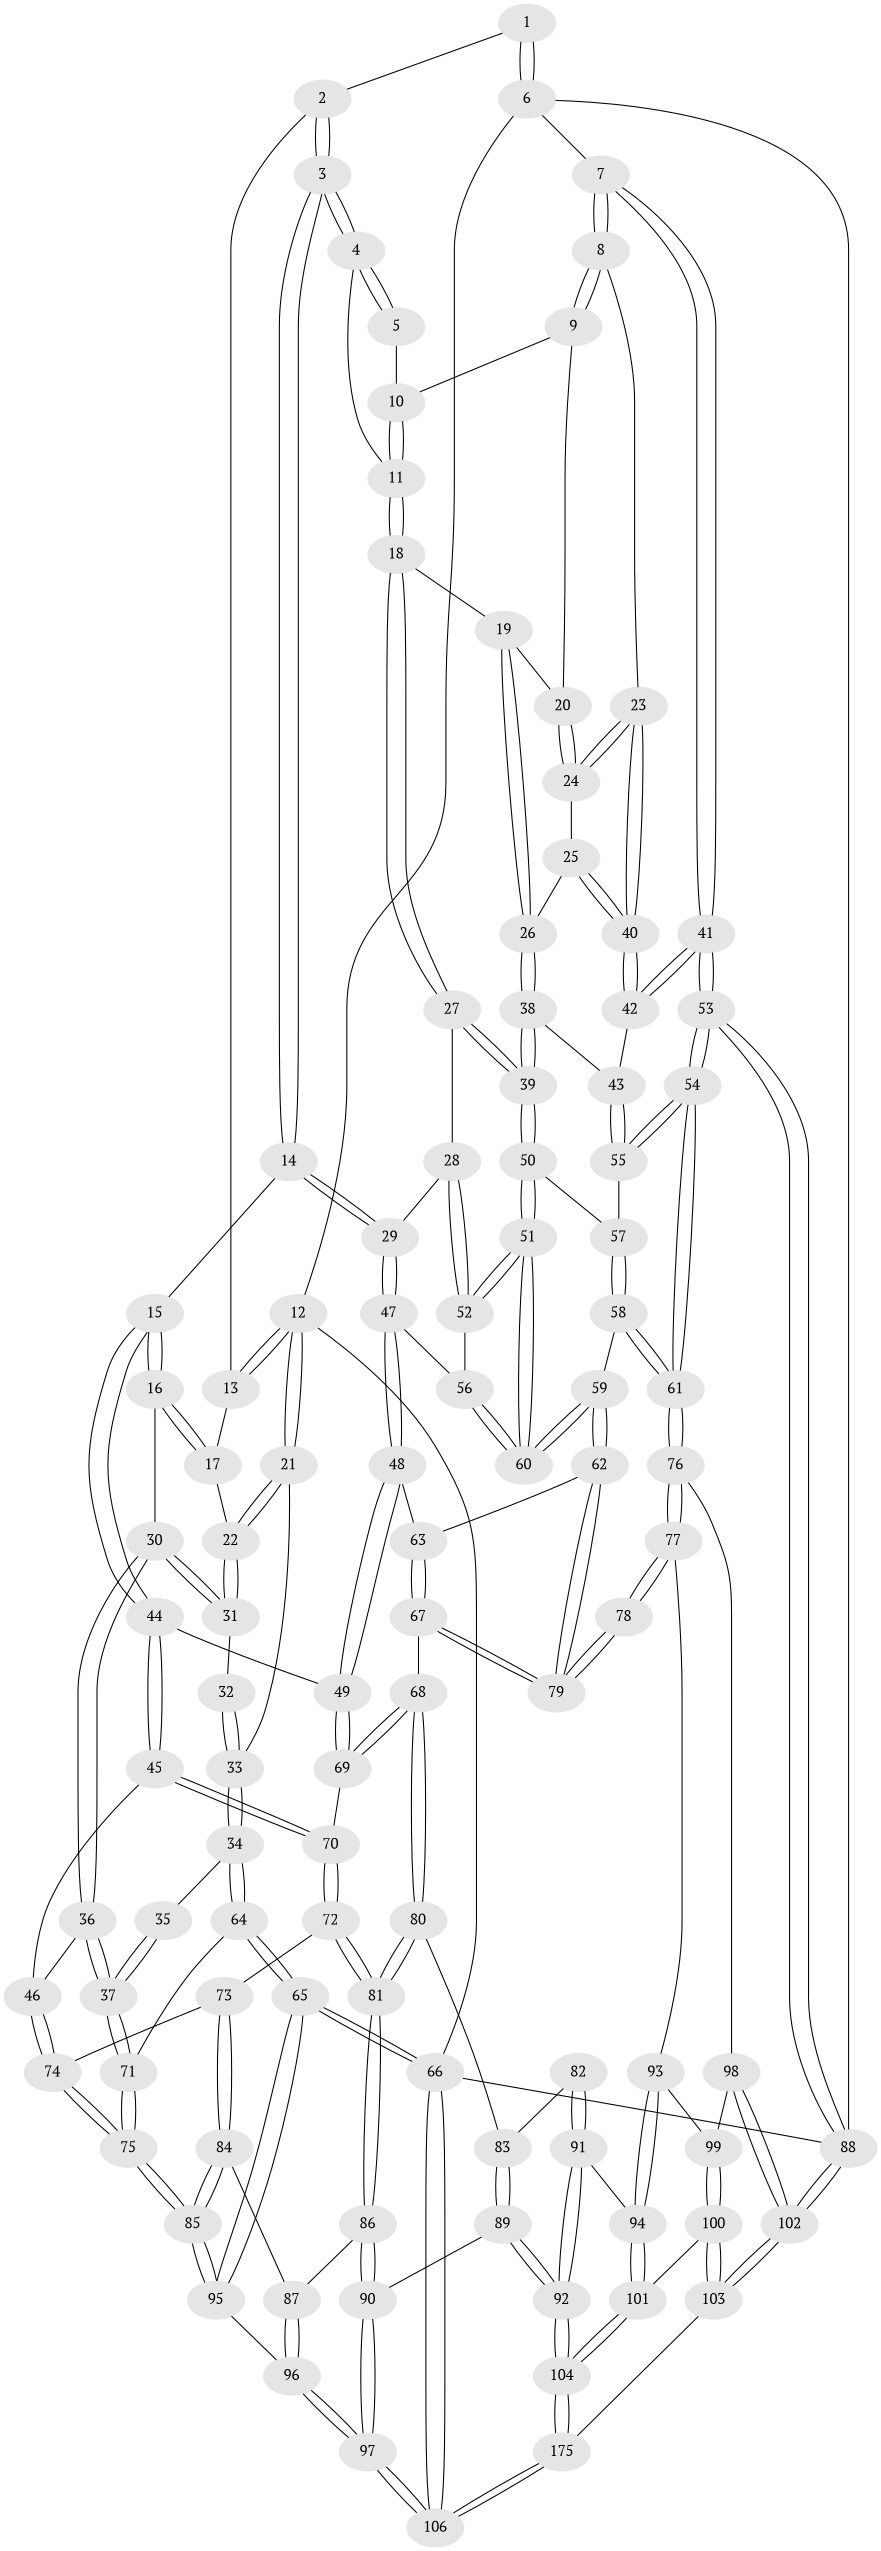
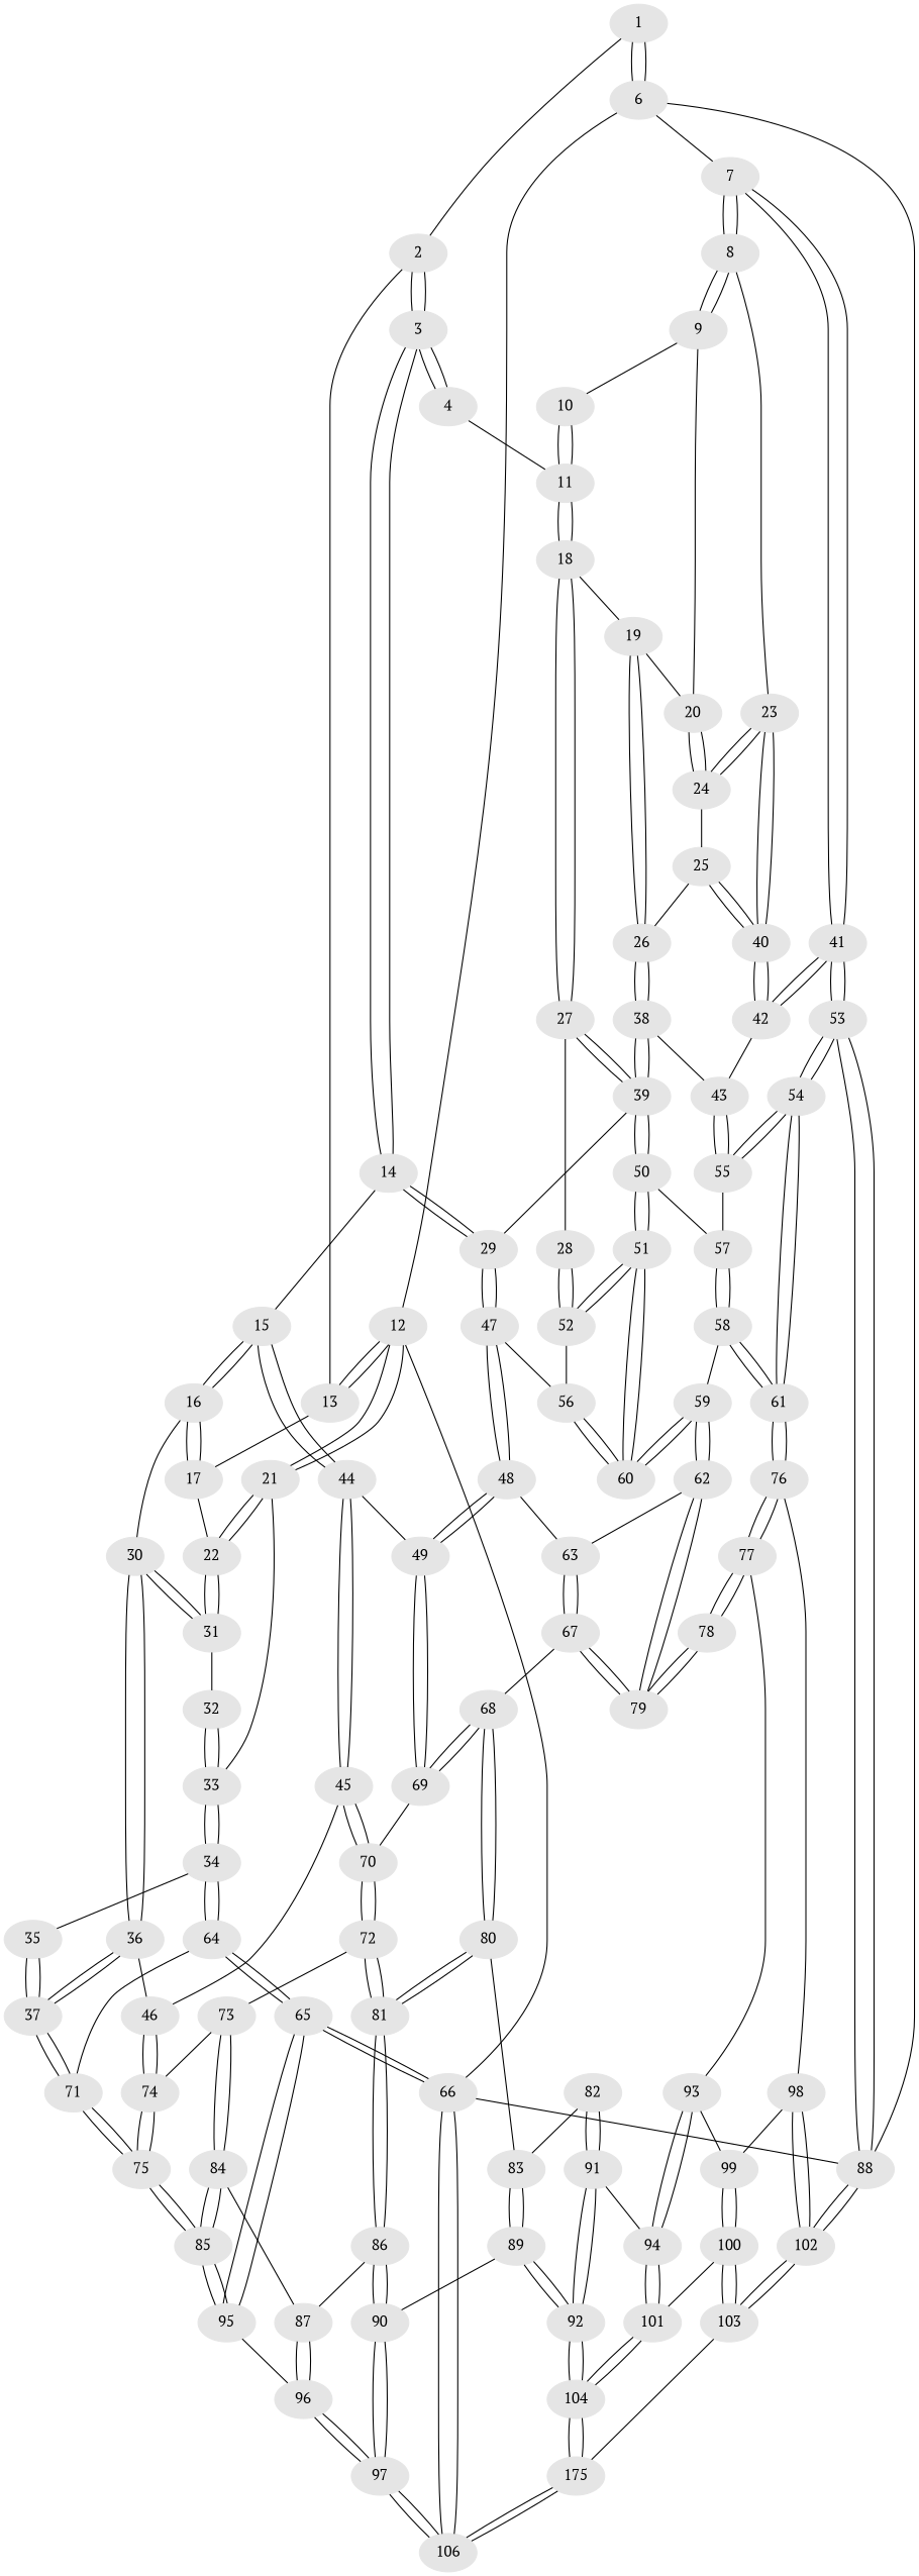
  graph {
    fontname="PT Serif"
    node [color=gray90 fontname="PT Serif" style=filled]
    edge [fontname="PT Serif"]
    1
    2
    6
    3
    13
    7
    12
    88
    4
    14
    17
-   5
    11
    15
    29
    10
    18
    8
    41
    21
    66
    102
    9
    23
    42
    53
    20
    24
    40
    19
    27
    22
    33
    106
    16
    44
    47
    30
    45
    49
    31
    36
    26
    28
    39
    38
    25
    34
    32
    43
    52
    50
    56
    48
    37
    46
    35
    64
    71
    65
    74
    75
    55
    51
    57
    54
    70
    69
    72
    63
    60
    67
    58
    61
    76
    59
    62
    79
    77
    98
    68
    95
    96
    80
    81
    83
    73
    85
    84
    86
    87
    78
    93
    99
    94
    82
    91
    89
    90
    92
    97
    103
    104
    101
    n105 [label=175]
    100
    1 -- 2
    1 -- 6
    1 -- 6
    2 -- 3
    2 -- 3
    2 -- 13
    6 -- 7
    6 -- 12
    6 -- 88
    3 -- 4
    3 -- 4
    3 -- 14
    3 -- 14
    13 -- 17
    7 -- 8
    7 -- 8
    7 -- 41
    7 -- 41
    12 -- 13
    12 -- 13
    12 -- 21
    12 -- 21
    12 -- 66
    88 -- 102
    88 -- 102
-   4 -- 5
-   4 -- 5
    4 -- 11
    14 -- 15
    14 -- 29
    14 -- 29
    17 -- 22
-   5 -- 10
    11 -- 18
    11 -- 18
    15 -- 16
    15 -- 16
    15 -- 44
    15 -- 44
    29 -- 47
    29 -- 47
    10 -- 11
    10 -- 11
    18 -- 19
    18 -- 27
    18 -- 27
    8 -- 9
    8 -- 9
    8 -- 23
    41 -- 42
    41 -- 42
    41 -- 53
    41 -- 53
    21 -- 22
    21 -- 22
    21 -- 33
    66 -- 88
    66 -- 106
    66 -- 106
    102 -- 103
    102 -- 103
    9 -- 10
    9 -- 20
    23 -- 24
    23 -- 24
    23 -- 40
    23 -- 40
    42 -- 43
    53 -- 88
    53 -- 88
    53 -- 54
    53 -- 54
    20 -- 24
    20 -- 24
    24 -- 25
    40 -- 42
    40 -- 42
    19 -- 20
    19 -- 26
    19 -- 26
    27 -- 28
    27 -- 39
    27 -- 39
    22 -- 31
    22 -- 31
    33 -- 34
    33 -- 34
    16 -- 17
    16 -- 17
    16 -- 30
    44 -- 45
    44 -- 45
    44 -- 49
    47 -- 56
    47 -- 48
    47 -- 48
    30 -- 31
    30 -- 31
    30 -- 36
    30 -- 36
    45 -- 46
    45 -- 70
    45 -- 70
    49 -- 69
    49 -- 69
    31 -- 32
    36 -- 37
    36 -- 37
    36 -- 46
    26 -- 38
    26 -- 38
-   28 -- 29
+   39 -- 29
    28 -- 52
    28 -- 52
    39 -- 50
    39 -- 50
    38 -- 39
    38 -- 39
    38 -- 43
    25 -- 40
    25 -- 40
    25 -- 26
    34 -- 35
    34 -- 64
    34 -- 64
    32 -- 33
    32 -- 33
    43 -- 55
    43 -- 55
    52 -- 56
    50 -- 51
    50 -- 51
    50 -- 57
    56 -- 60
    56 -- 60
    48 -- 49
    48 -- 49
    48 -- 63
    37 -- 71
    37 -- 71
    46 -- 74
    46 -- 74
    35 -- 37
    35 -- 37
    64 -- 71
    64 -- 65
    64 -- 65
    71 -- 75
    71 -- 75
    65 -- 66
    65 -- 66
    65 -- 95
    65 -- 95
    74 -- 75
    74 -- 75
    75 -- 85
    75 -- 85
    55 -- 57
    51 -- 52
    51 -- 52
    51 -- 60
    51 -- 60
    57 -- 58
    57 -- 58
    54 -- 55
    54 -- 55
    54 -- 61
    54 -- 61
    70 -- 72
    70 -- 72
    69 -- 70
    72 -- 81
    72 -- 81
    72 -- 73
    63 -- 67
    63 -- 67
    67 -- 79
    67 -- 79
    67 -- 68
    58 -- 61
    58 -- 61
    58 -- 59
    61 -- 76
    61 -- 76
    76 -- 77
    76 -- 77
    76 -- 98
    59 -- 60
    59 -- 60
    59 -- 62
    59 -- 62
    62 -- 63
    62 -- 79
    62 -- 79
    77 -- 78
    77 -- 78
    77 -- 93
    98 -- 102
    98 -- 102
    98 -- 99
    68 -- 69
    68 -- 69
    68 -- 80
    68 -- 80
    95 -- 96
    96 -- 97
    96 -- 97
    80 -- 81
    80 -- 81
    80 -- 83
    81 -- 86
    81 -- 86
    83 -- 89
    83 -- 89
    73 -- 74
    73 -- 84
    73 -- 84
    85 -- 95
    85 -- 95
    84 -- 85
    84 -- 85
    84 -- 87
    86 -- 87
    86 -- 90
    86 -- 90
    87 -- 96
    87 -- 96
    78 -- 79
    78 -- 79
    93 -- 99
    93 -- 94
    93 -- 94
    99 -- 100
    99 -- 100
    94 -- 101
    94 -- 101
    82 -- 83
    82 -- 91
    82 -- 91
    91 -- 94
    91 -- 92
    91 -- 92
    89 -- 90
    89 -- 92
    89 -- 92
    90 -- 97
    90 -- 97
    92 -- 104
    92 -- 104
    97 -- 106
    97 -- 106
    103 -- n105
    104 -- n105
    104 -- n105
    101 -- 104
    101 -- 104
    n105 -- 106
    n105 -- 106
    100 -- 103
    100 -- 103
    100 -- 101
  }
